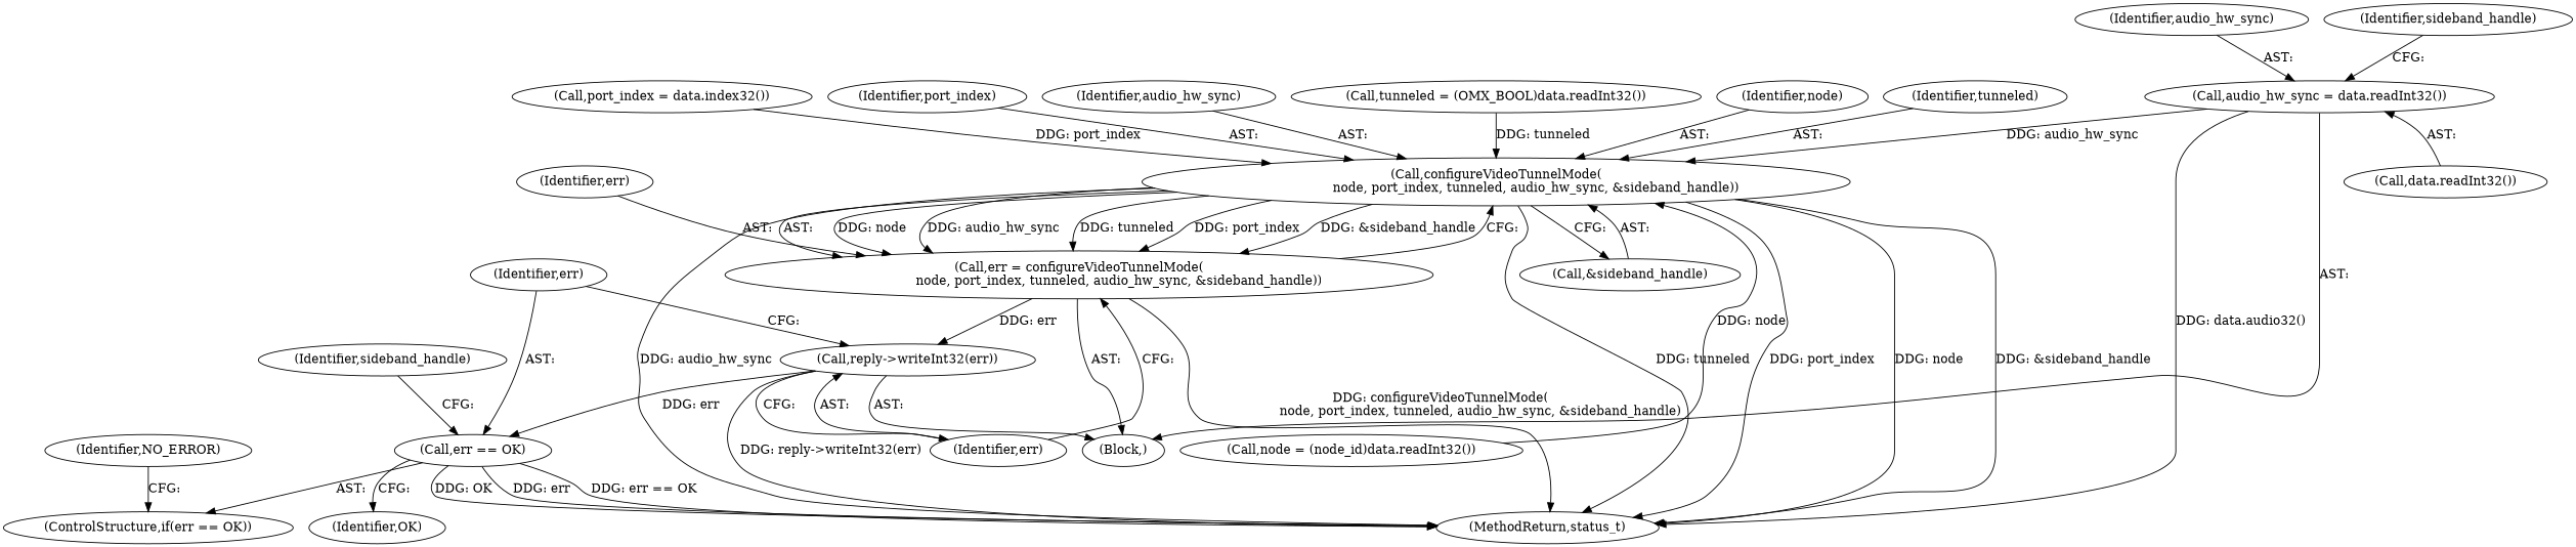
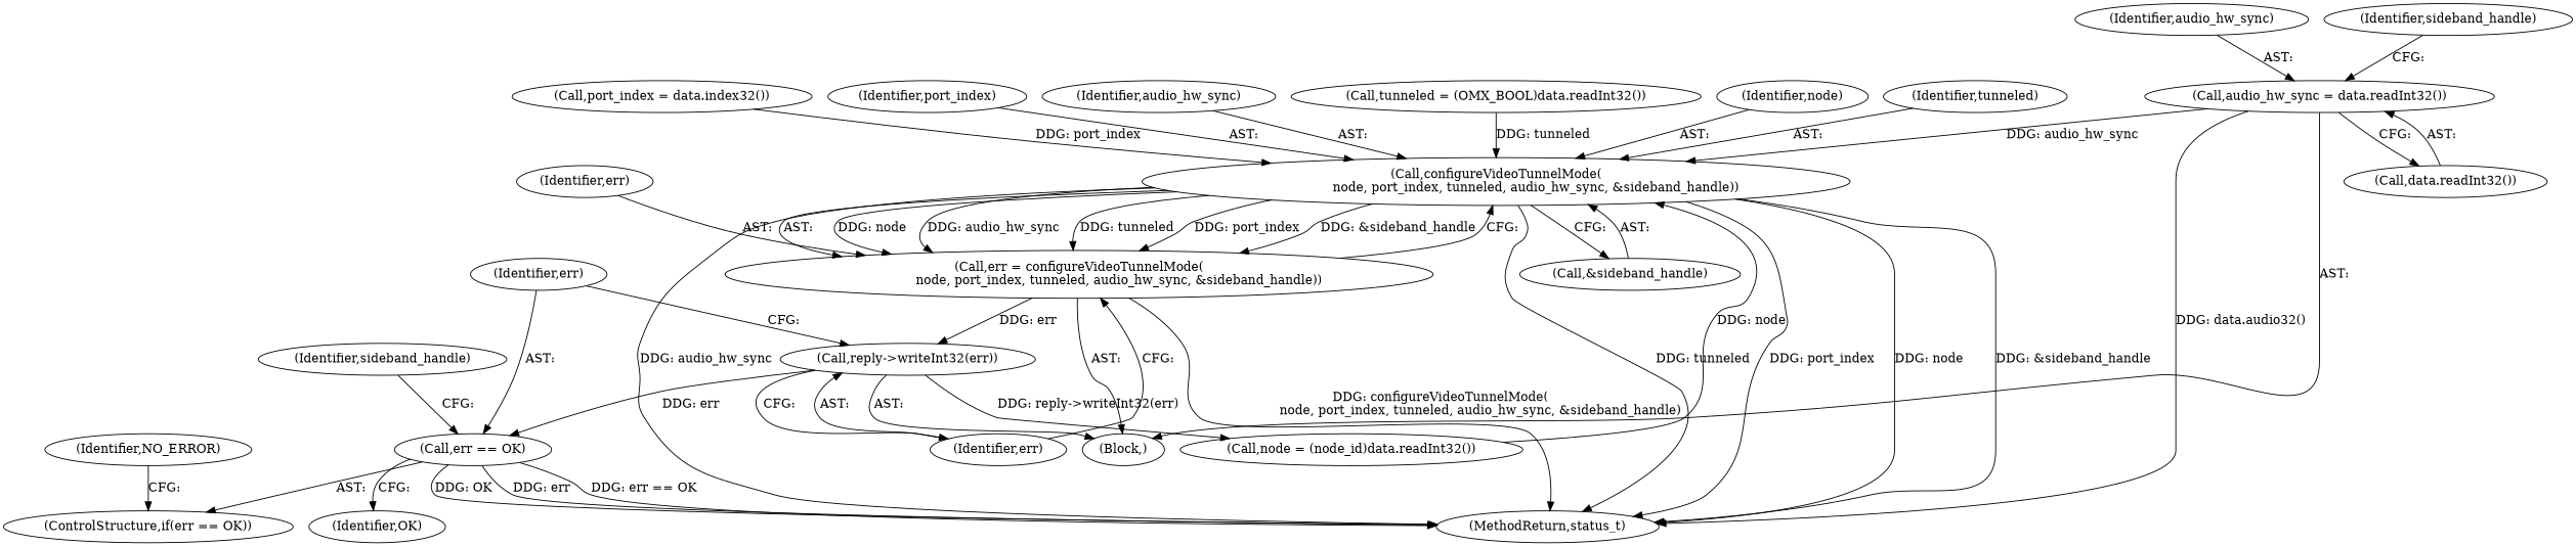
  digraph {
    n1 [label="(Call,audio_hw_sync = data.readInt32())"]
    n2 [label="(Call,configureVideoTunnelMode(\n                    node, port_index, tunneled, audio_hw_sync, &sideband_handle))"]
    n3 [label="(MethodReturn,status_t)"]
    n4 [label="(Block,)"]
    n5 [label="(Call,data.readInt32())"]
    n6 [label="(Call,err = configureVideoTunnelMode(\n                    node, port_index, tunneled, audio_hw_sync, &sideband_handle))"]
    n7 [label="(Call,&sideband_handle)"]
    n8 [label="(Call,reply->writeInt32(err))"]
    n9 [label="(Call,err == OK)"]
    n10 [label="(Identifier,err)"]
    n11 [label="(Identifier,OK)"]
    n12 [label="(ControlStructure,if(err == OK))"]
    n13 [label="(Identifier,err)"]
    n14 [label="(Call,port_index = data.index32())"]
    n15 [label="(Identifier,NO_ERROR)"]
    n16 [label="(Identifier,port_index)"]
    n17 [label="(Identifier,audio_hw_sync)"]
    n18 [label="(Call,tunneled = (OMX_BOOL)data.readInt32())"]
    n19 [label="(Identifier,node)"]
    n20 [label="(Identifier,audio_hw_sync)"]
    n21 [label="(Identifier,sideband_handle)"]
    n22 [label="(Identifier,sideband_handle)"]
    n23 [label="(Call,node = (node_id)data.readInt32())"]
    n24 [label="(Identifier,tunneled)"]
    n25 [label="(Identifier,err)"]
    n1 -> n2 [label="DDG: audio_hw_sync"]
    n1 -> n3 [label="DDG: data.audio32()"]
    n1 -> n4 [label="AST: "]
+   n1 -> n5 [label="CFG: "]
    n2 -> n3 [label="DDG: port_index"]
    n2 -> n3 [label="DDG: node"]
    n2 -> n3 [label="DDG: &sideband_handle"]
    n2 -> n3 [label="DDG: audio_hw_sync"]
    n2 -> n3 [label="DDG: tunneled"]
    n2 -> n6 [label="AST: "]
    n2 -> n6 [label="DDG: node"]
    n2 -> n6 [label="DDG: audio_hw_sync"]
    n2 -> n6 [label="DDG: tunneled"]
    n2 -> n6 [label="DDG: port_index"]
    n2 -> n6 [label="DDG: &sideband_handle"]
    n2 -> n7 [label="CFG: "]
    n5 -> n1 [label="AST: "]
    n6 -> n2 [label="CFG: "]
    n6 -> n3 [label="DDG: configureVideoTunnelMode(\n                    node, port_index, tunneled, audio_hw_sync, &sideband_handle)"]
    n6 -> n4 [label="AST: "]
    n6 -> n8 [label="DDG: err"]
    n7 -> n2 [label="AST: "]
-   n8 -> n3 [label="DDG: reply->writeInt32(err)"]
+   n8 -> n23 [label="DDG: reply->writeInt32(err)"]
    n8 -> n4 [label="AST: "]
    n8 -> n9 [label="DDG: err"]
    n8 -> n10 [label="CFG: "]
    n9 -> n3 [label="DDG: err"]
    n9 -> n3 [label="DDG: err == OK"]
    n9 -> n3 [label="DDG: OK"]
    n9 -> n11 [label="CFG: "]
    n9 -> n12 [label="AST: "]
    n10 -> n6 [label="CFG: "]
    n10 -> n8 [label="AST: "]
    n13 -> n6 [label="AST: "]
    n14 -> n2 [label="DDG: port_index"]
    n15 -> n12 [label="CFG: "]
    n16 -> n2 [label="AST: "]
    n17 -> n2 [label="AST: "]
    n18 -> n2 [label="DDG: tunneled"]
    n19 -> n2 [label="AST: "]
    n20 -> n1 [label="AST: "]
    n21 -> n1 [label="CFG: "]
    n22 -> n9 [label="CFG: "]
    n23 -> n2 [label="DDG: node"]
    n24 -> n2 [label="AST: "]
    n25 -> n8 [label="CFG: "]
    n25 -> n9 [label="AST: "]
  }
